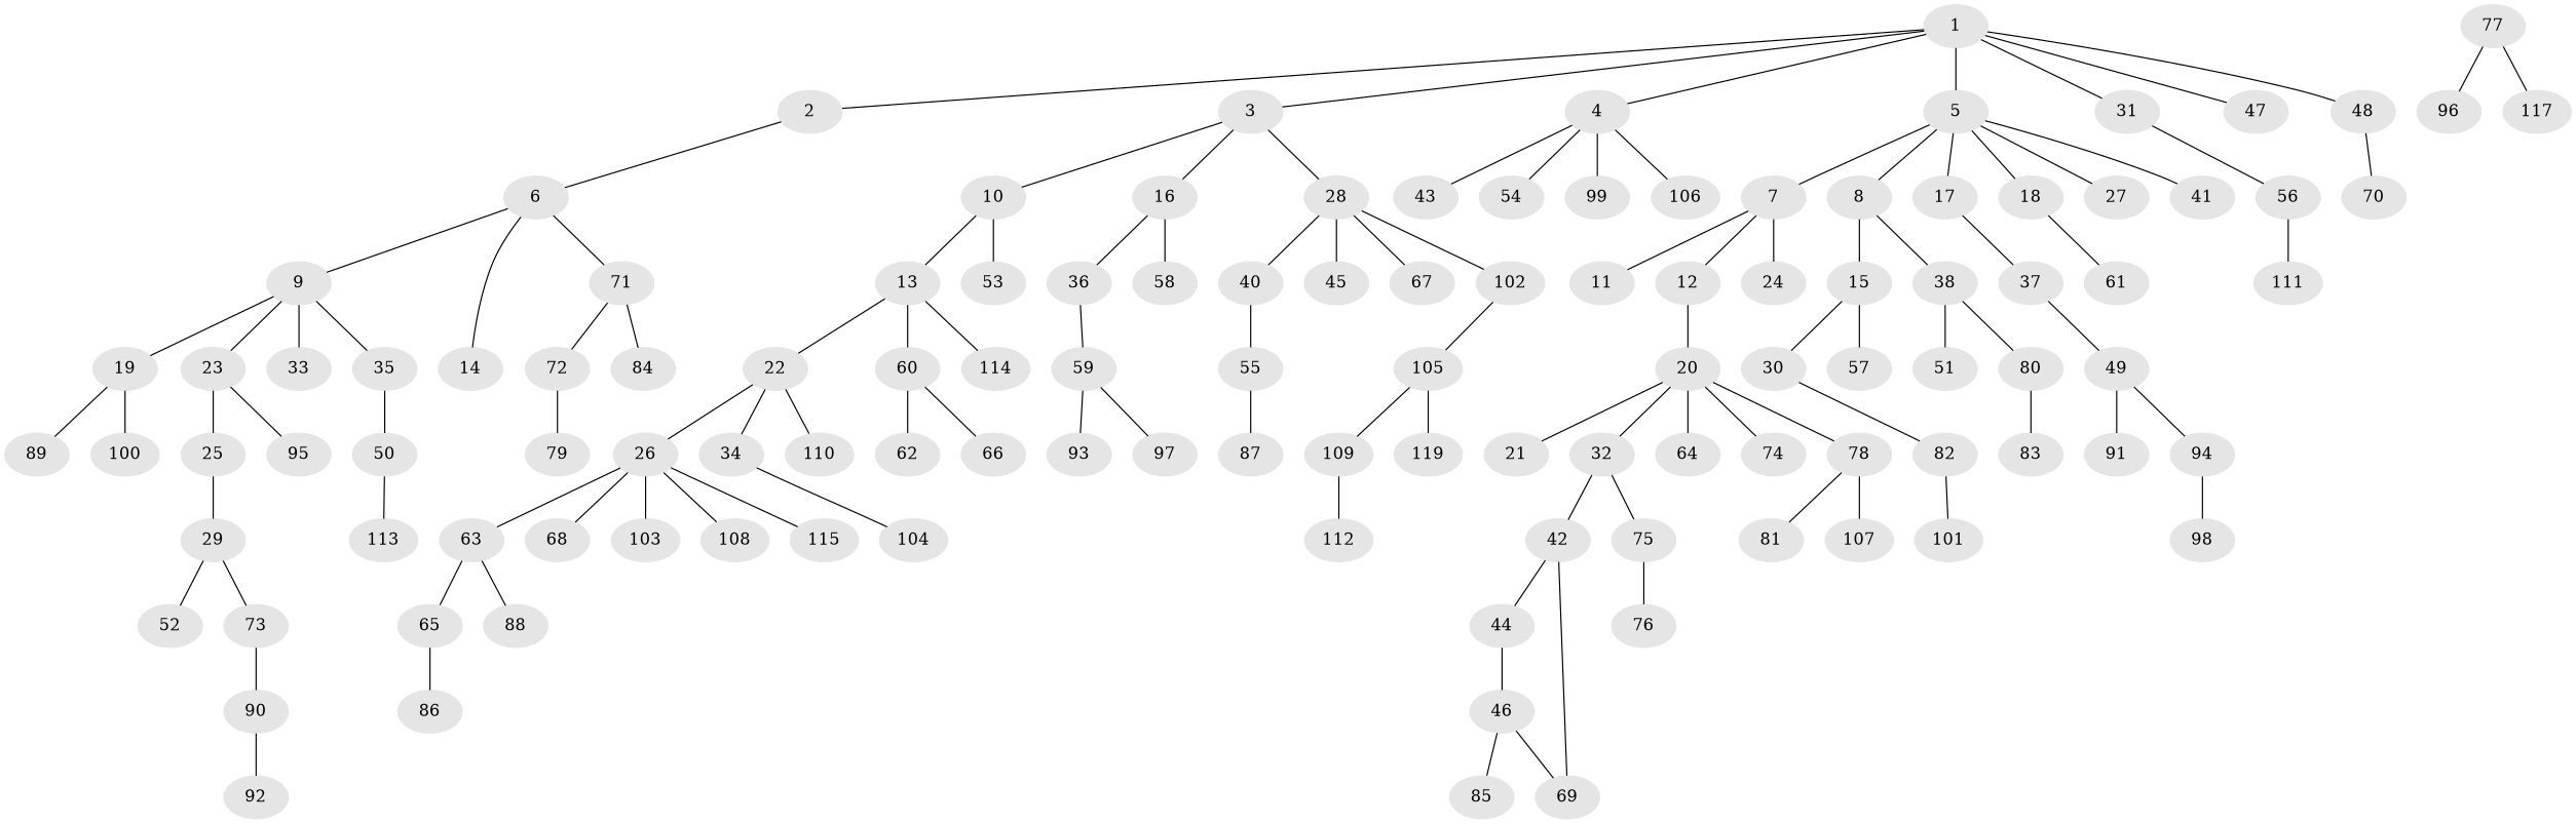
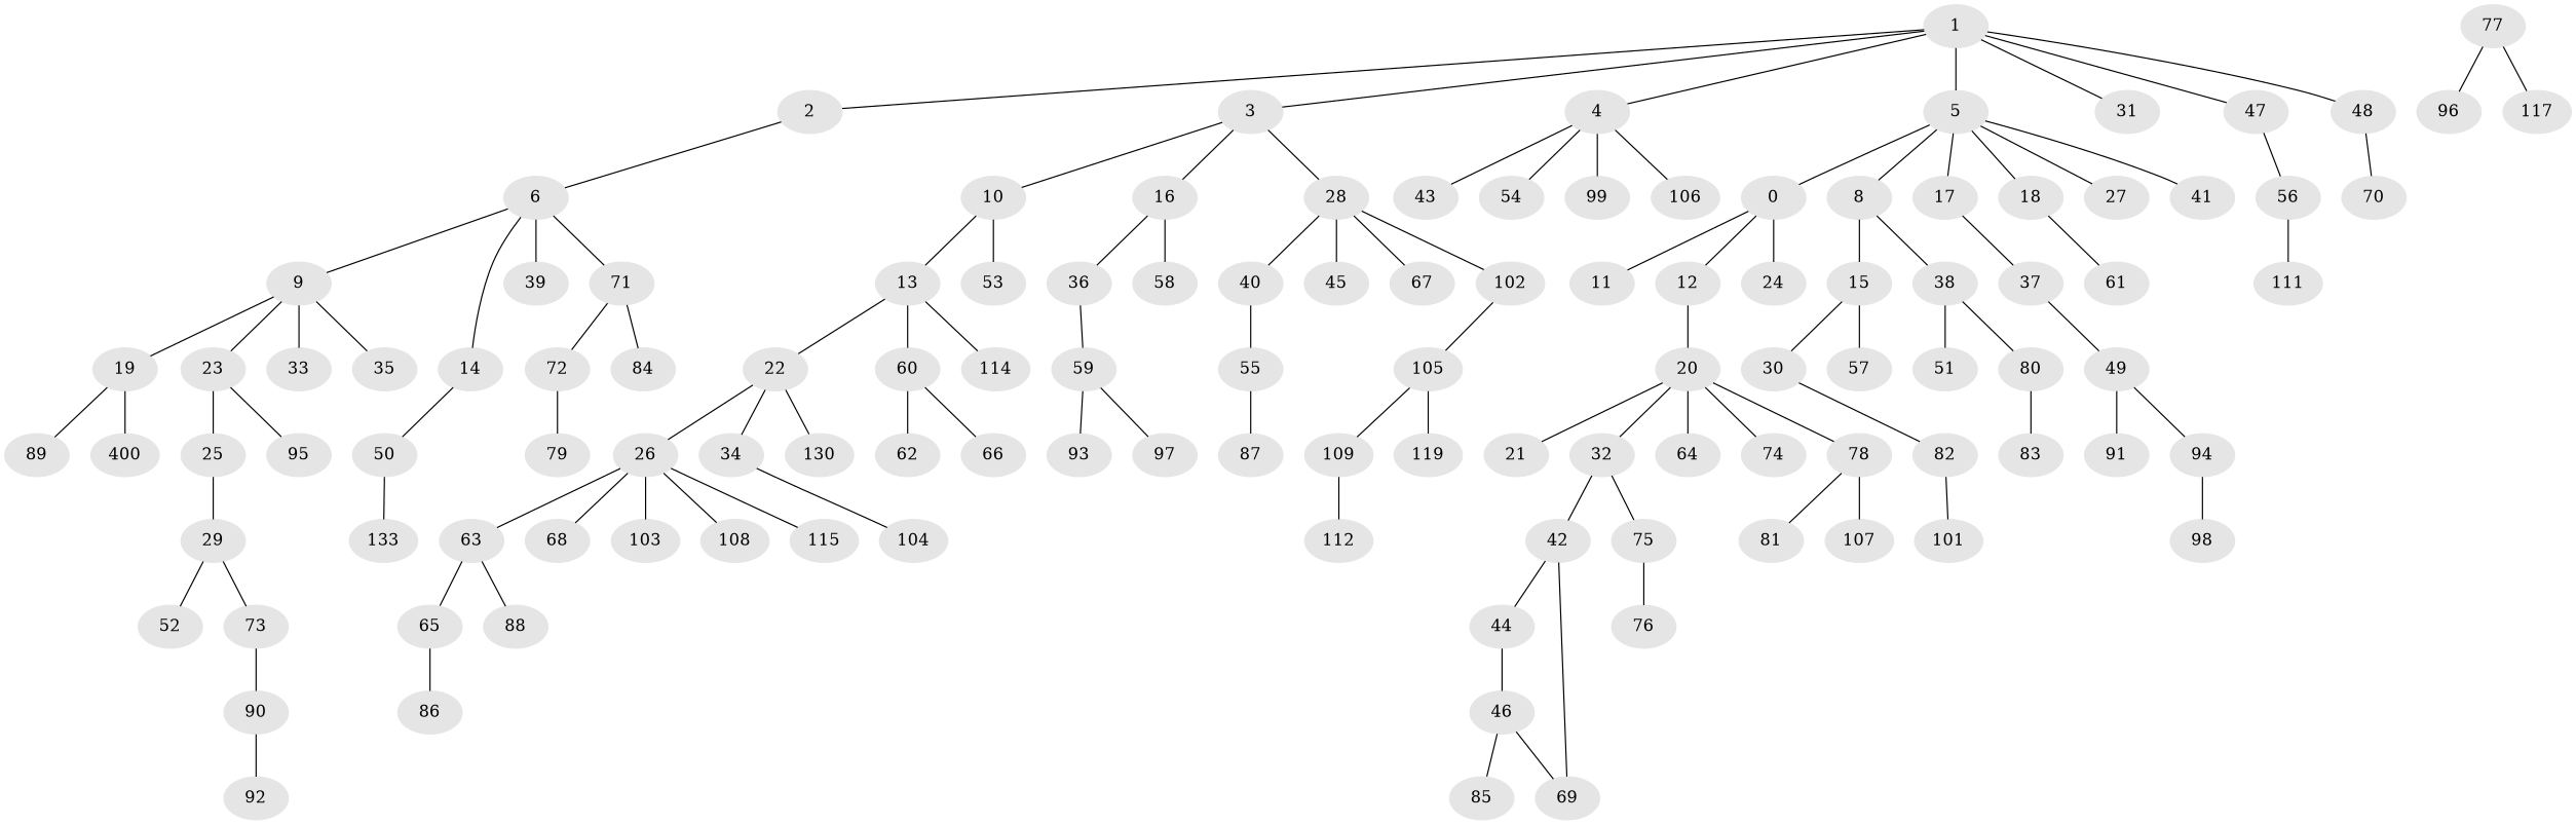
  graph {
    node [color=gray90 style=filled]
    1
    2
    3
    4
    5
    31
    47
    48
    6
    10
    16
    28
    43
    54
    99
    106
-   7
+   7 [label=0]
    8
    17
    18
    27
    41
    56
    70
    9
    14
+   39
    71
    13
    53
    36
    58
    40
    45
    67
    102
    11
    12
    24
    15
    38
    37
    61
    19
    23
    33
    35
    72
    84
    20
    30
    57
    51
    80
    89
-   100
+   100 [label=400]
    25
    95
    50
    22
    60
    114
    21
    32
    64
    74
    78
    26
    34
-   110
+   110 [label=130]
    62
    66
    82
    59
    49
    42
    75
    81
    107
    63
    68
    103
    108
    115
    104
    29
    52
    73
    65
    88
    55
    105
    90
    101
    111
    44
    69
    76
-   113
+   113 [label=133]
    93
    97
    91
    94
    83
    87
    46
    85
    77
    96
    117
    98
    86
    79
    92
    109
    n116 [label=119]
    112
    1 -- 2
    1 -- 3
    1 -- 4
    1 -- 5
    1 -- 31
    1 -- 47
    1 -- 48
    2 -- 6
    3 -- 10
    3 -- 16
    3 -- 28
    4 -- 43
    4 -- 54
    4 -- 99
    4 -- 106
    5 -- 7
    5 -- 8
    5 -- 17
    5 -- 18
    5 -- 27
    5 -- 41
-   31 -- 56
+   47 -- 56
    48 -- 70
    6 -- 9
    6 -- 14
+   6 -- 39
    6 -- 71
    10 -- 13
    10 -- 53
    16 -- 36
    16 -- 58
    28 -- 40
    28 -- 45
    28 -- 67
    28 -- 102
    7 -- 11
    7 -- 12
    7 -- 24
    8 -- 15
    8 -- 38
    17 -- 37
    18 -- 61
    56 -- 111
    9 -- 19
    9 -- 23
    9 -- 33
    9 -- 35
    71 -- 72
    71 -- 84
    13 -- 22
    13 -- 60
    13 -- 114
    36 -- 59
    40 -- 55
    102 -- 105
    12 -- 20
    15 -- 30
    15 -- 57
    38 -- 51
    38 -- 80
    37 -- 49
    19 -- 89
    19 -- 100
    23 -- 25
    23 -- 95
-   35 -- 50
+   14 -- 50
    72 -- 79
    20 -- 21
    20 -- 32
    20 -- 64
    20 -- 74
    20 -- 78
    30 -- 82
    80 -- 83
    25 -- 29
    50 -- 113
    22 -- 26
    22 -- 34
    22 -- 110
    60 -- 62
    60 -- 66
    32 -- 42
    32 -- 75
    78 -- 81
    78 -- 107
    26 -- 63
    26 -- 68
    26 -- 103
    26 -- 108
    26 -- 115
    34 -- 104
    82 -- 101
    59 -- 93
    59 -- 97
    49 -- 91
    49 -- 94
    42 -- 44
    42 -- 69
    75 -- 76
    63 -- 65
    63 -- 88
    29 -- 52
    29 -- 73
    73 -- 90
    65 -- 86
    55 -- 87
    105 -- 109
    105 -- n116
    90 -- 92
    44 -- 46
    94 -- 98
    46 -- 69
    46 -- 85
    77 -- 96
    77 -- 117
    109 -- 112
  }
